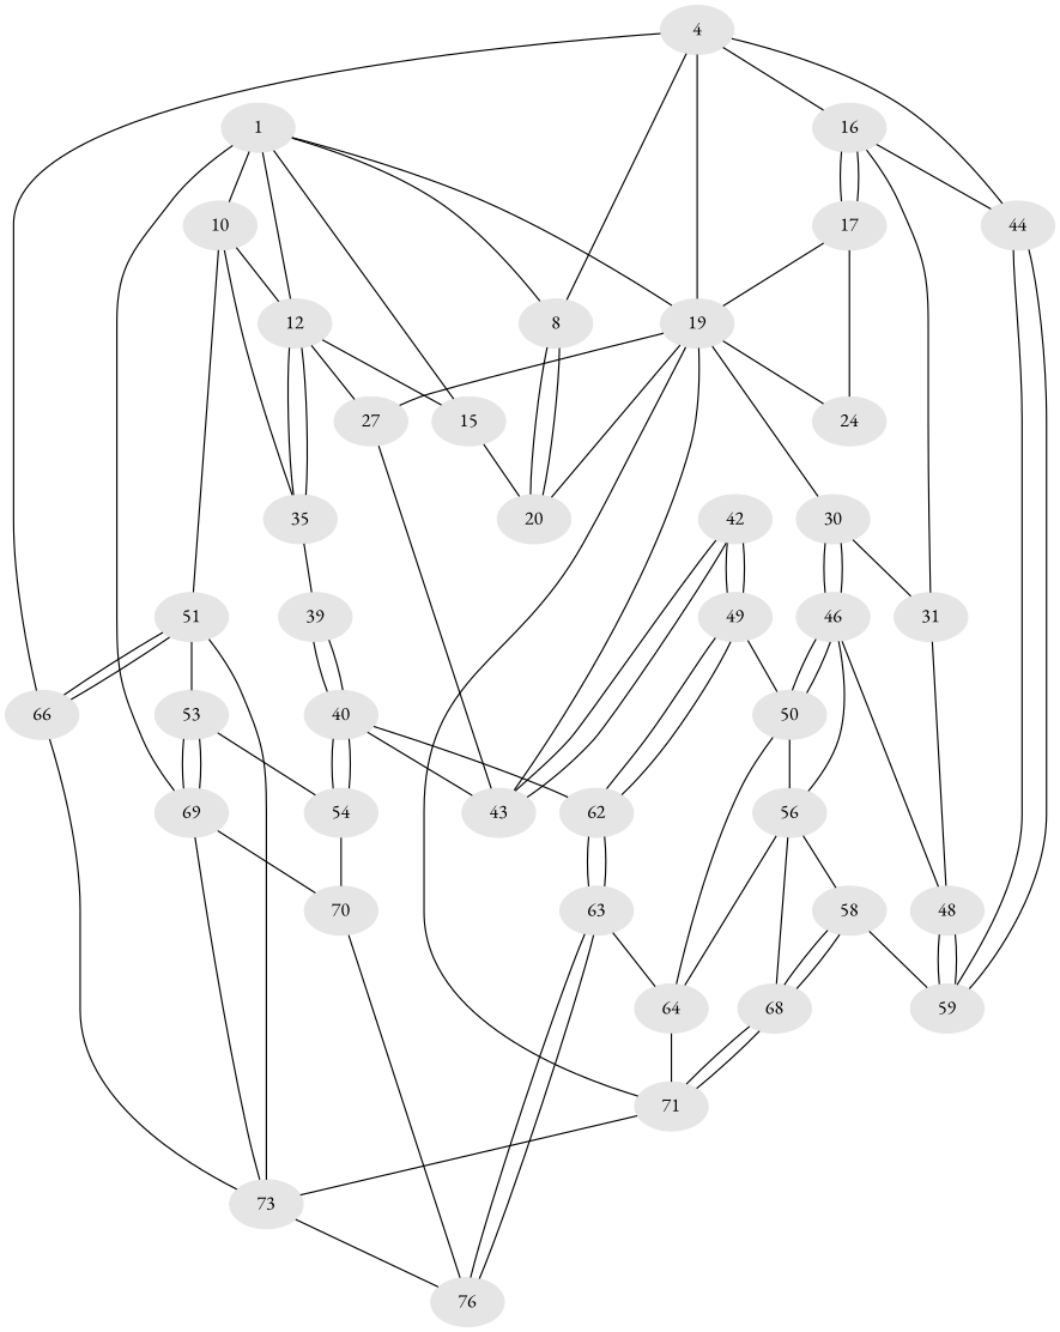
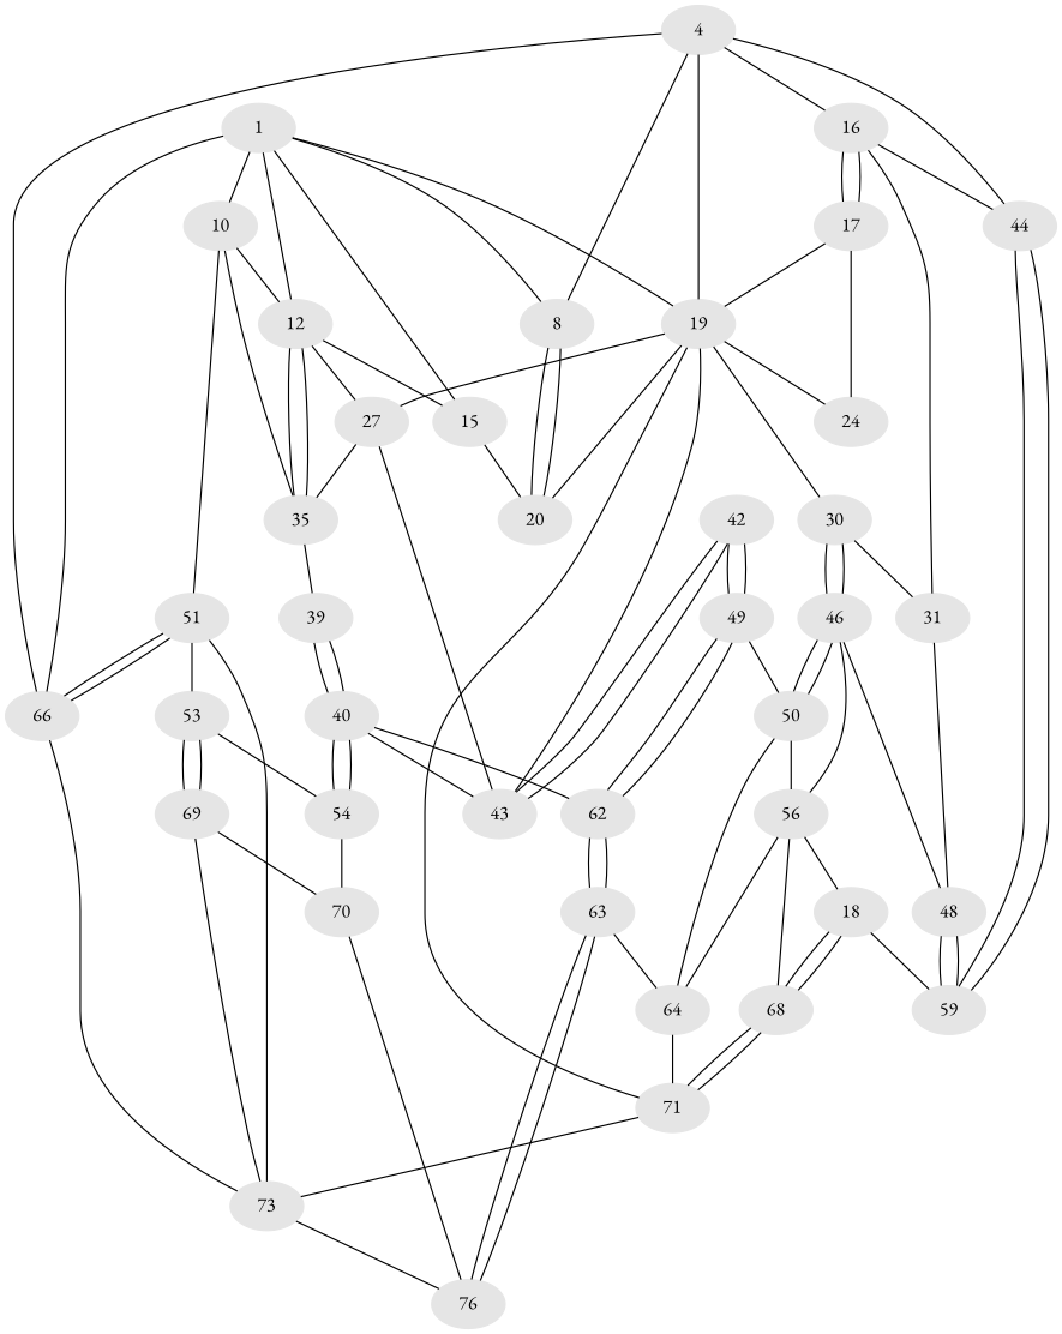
  graph {
    fontname="EB Garamond"
    node [color=gray90 fontname="EB Garamond" style=filled]
    edge [fontname="EB Garamond"]
    1 [super="+6+2"]
    8
    10 [super="+11+25"]
    12 [super="+13"]
    15
    66
    19 [super="+21"]
    4 [super="+45+5"]
    16 [super="+33"]
    44
    20
    35 [super="+36+38"]
    51 [super="+52"]
    27 [super="+28"]
    73 [super="+78+74"]
    17 [super="+18"]
    31 [super="+32"]
    71 [super="+72"]
    24 [super="+26"]
    30
    43
    59
    39
    53
    48
    46 [super="+47"]
    50 [super="+55"]
    56 [super="+67+57"]
    40 [super="+41"]
    54 [super="+60"]
    62
    42
    49
    70 [super="+75"]
    63
    64 [super="+77+65"]
-   58
+   58 [label=18]
    68
    69
    76
    1 -- 8
    1 -- 10 [weight=2]
    1 -- 12
    1 -- 15
-   1 -- 69
+   1 -- 66
    1 -- 19
    8 -- 20
    8 -- 20
    10 -- 12
    10 -- 35
    10 -- 51
    12 -- 15
    12 -- 35
    12 -- 35
    12 -- 27
    15 -- 20
    66 -- 73
    19 -- 20
    19 -- 27
    19 -- 71
    19 -- 24
    19 -- 30
    19 -- 43
    4 -- 8
    4 -- 66
    4 -- 19
    4 -- 16
    4 -- 44
    16 -- 44
    16 -- 17
    16 -- 17
    16 -- 31
    44 -- 59
    44 -- 59
    35 -- 39 [weight=2]
    51 -- 66
    51 -- 66
    51 -- 73
    51 -- 53
+   27 -- 35
    27 -- 43
    73 -- 76
    17 -- 19
    17 -- 24 [weight=2]
    31 -- 48
    71 -- 73
    30 -- 31
    30 -- 46
    30 -- 46
    39 -- 40
    39 -- 40
    53 -- 54
    53 -- 69
    53 -- 69
    48 -- 59
    48 -- 59
    46 -- 48
    46 -- 50
    46 -- 50
    46 -- 56
    50 -- 56
    50 -- 64
    56 -- 64
    56 -- 58
    56 -- 68
    40 -- 43
    40 -- 54 [weight=2]
    40 -- 54
    40 -- 62
    54 -- 70
    62 -- 63
    62 -- 63
    42 -- 43
    42 -- 43
    42 -- 49
    42 -- 49
    49 -- 50
    49 -- 62
    49 -- 62
    70 -- 76
    63 -- 64
    63 -- 76
    63 -- 76
    64 -- 71 [weight=2]
    58 -- 59
    58 -- 68
    58 -- 68
    68 -- 71
    68 -- 71
    69 -- 73
    69 -- 70
  }
